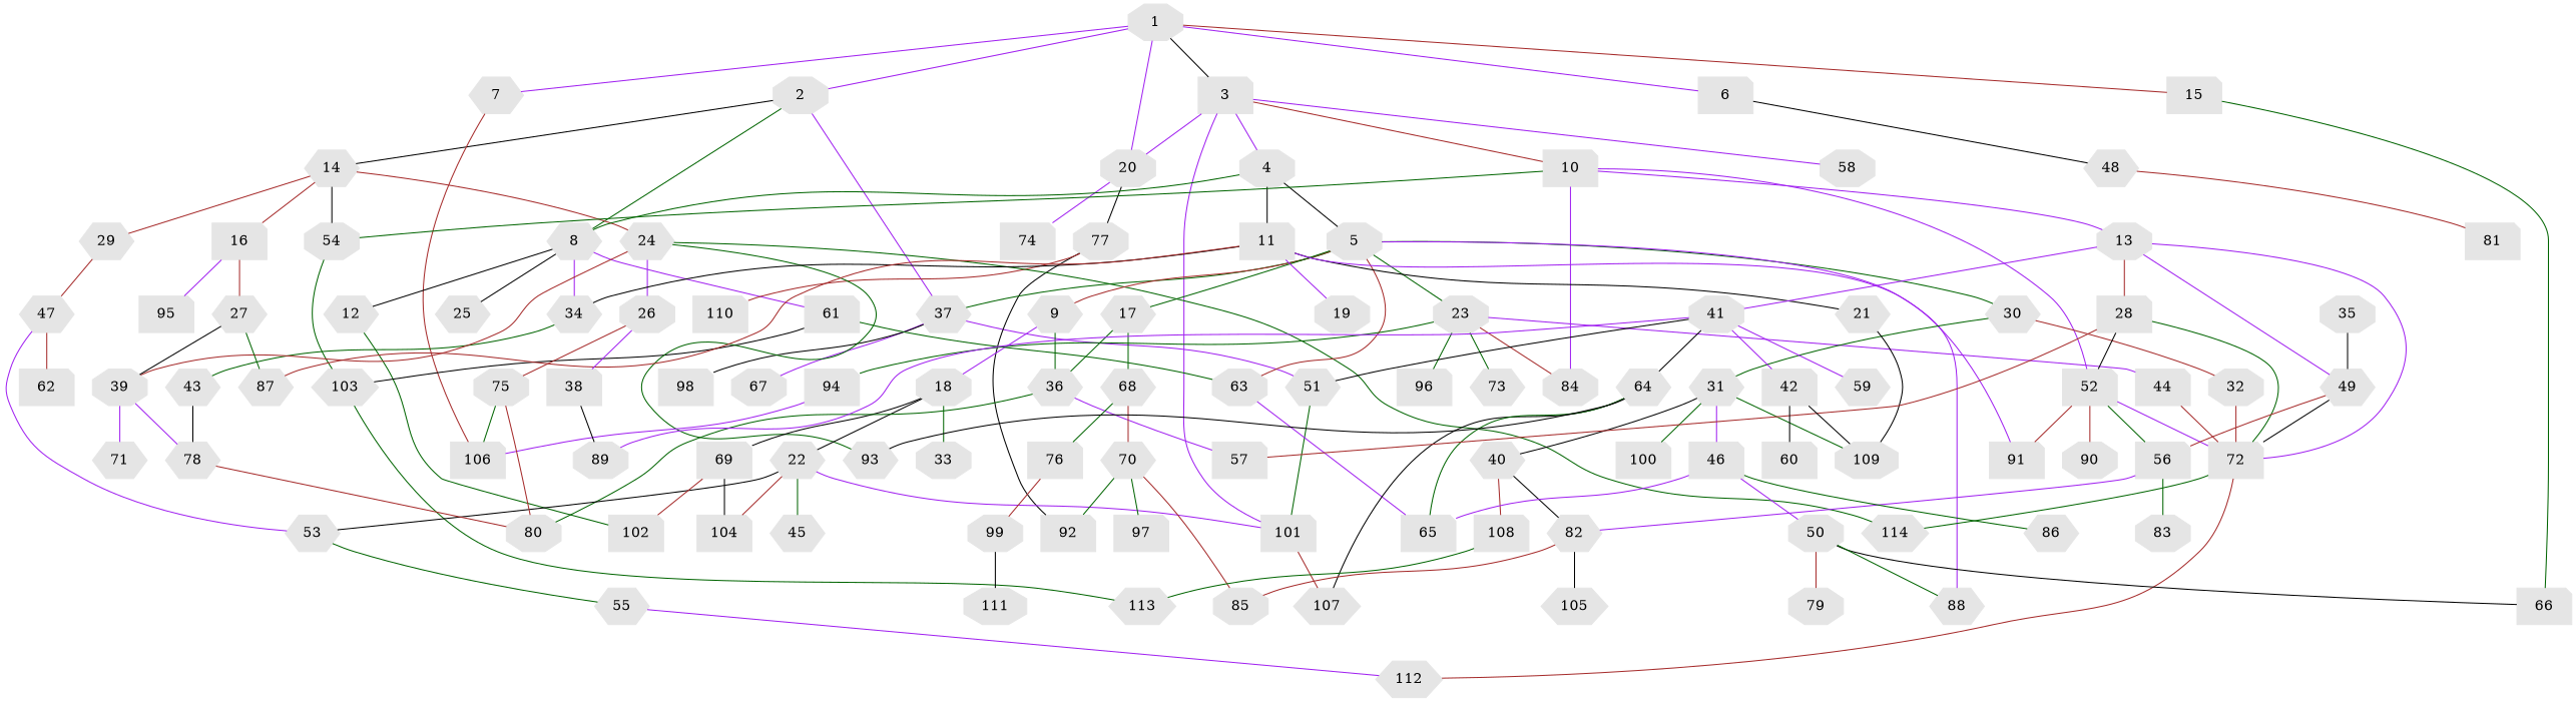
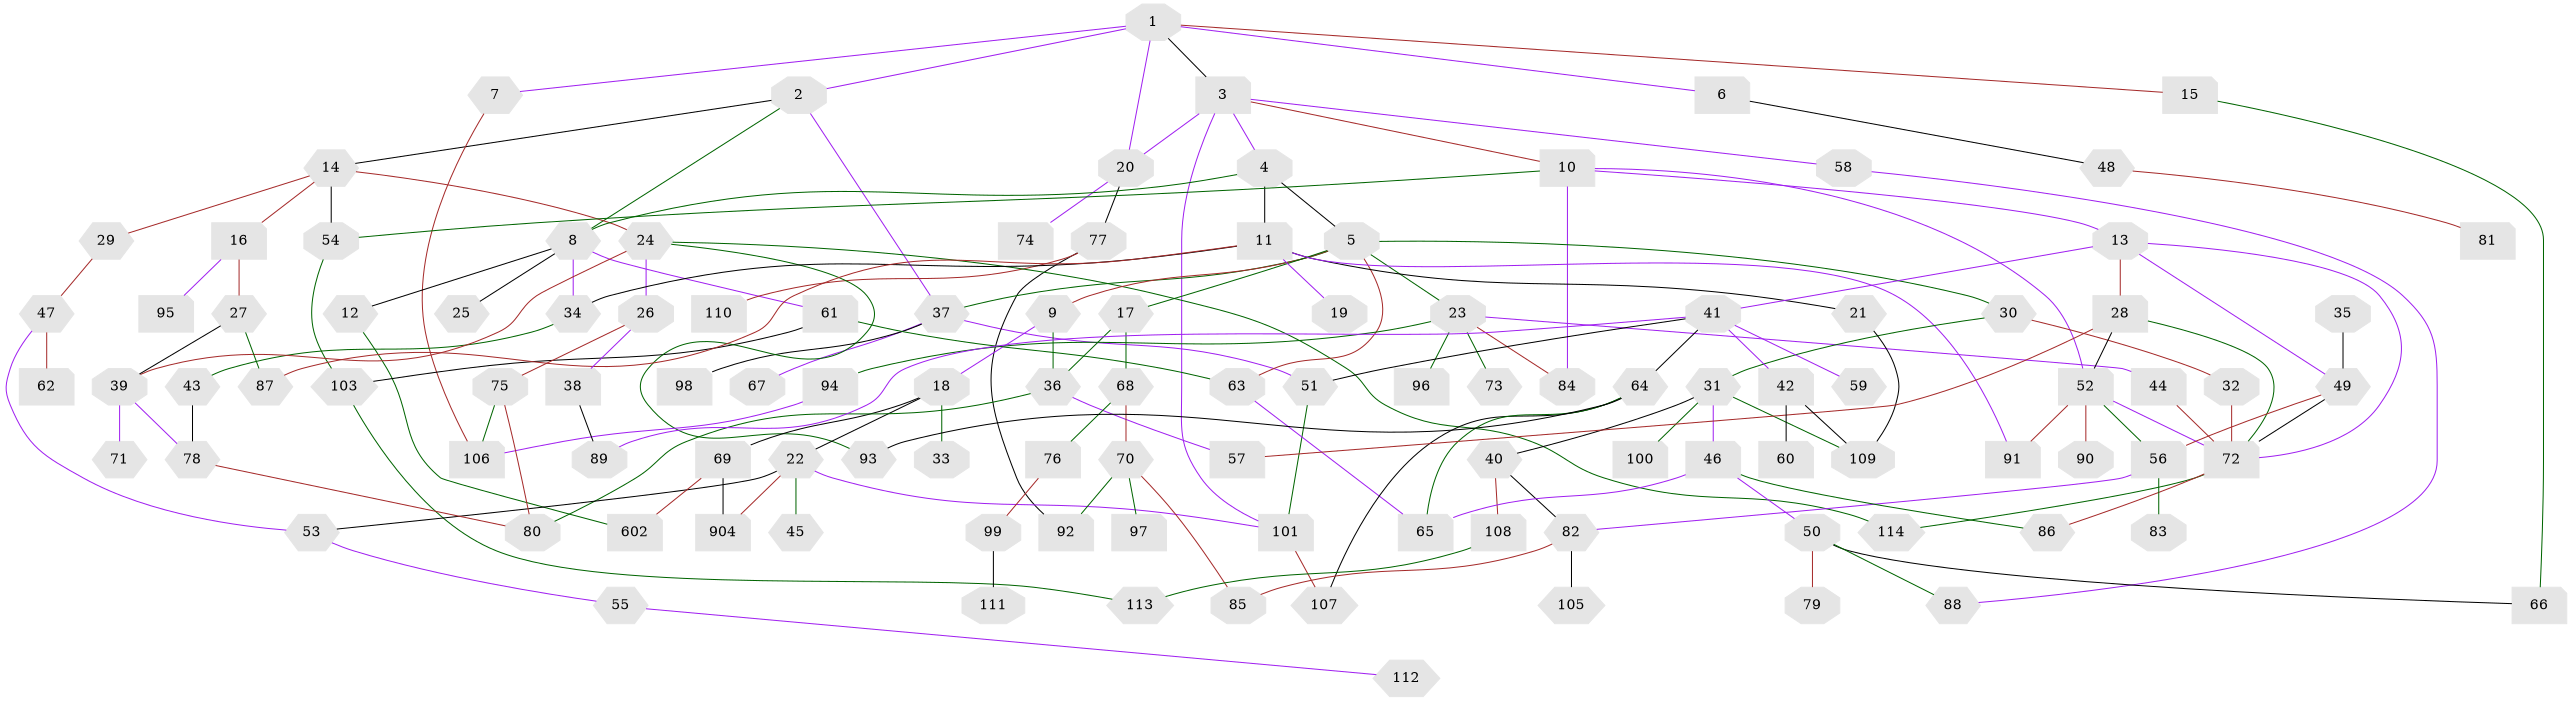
  graph {
    node [color=gray90 shape=hexagon style=filled]
    edge [color=purple]
    1 [shape=octagon]
    2 [shape=octagon]
    3 [shape=note]
    6 [shape=note]
    7
    15 [shape=note]
    20 [shape=octagon]
    8
    14
    37
    4 [shape=octagon]
    10 [shape=note]
    58 [shape=octagon]
    101 [shape=note]
    48
    106 [shape=note]
    66 [shape=note]
    74 [shape=note]
    77 [shape=octagon]
    12
    25
    34
    61 [shape=note]
    54 [shape=octagon]
    16 [shape=note]
    24
    29
    51
    67 [shape=octagon]
    98 [shape=note]
    5 [shape=octagon]
    11 [shape=note]
    13 [shape=octagon]
    52 [shape=note]
    84 [shape=octagon]
    107
    9
    17
    23 [shape=octagon]
    30
    63 [shape=octagon]
    88
    19 [shape=octagon]
    21
    87
    91 [shape=note]
    18 [shape=octagon]
    36
    68
    44 [shape=note]
    73
    94 [shape=note]
    96 [shape=note]
    31
    32 [shape=octagon]
    65 [shape=note]
    81 [shape=note]
    64
    93
-   102 [shape=note]
+   102 [shape=note label=602]
    43
    103
    22
    33 [shape=octagon]
    69 [shape=note]
    57 [shape=note]
    80 [shape=octagon]
    28 [shape=note]
    41 [shape=octagon]
    49
    72 [shape=note]
    56 [shape=note]
    90 [shape=octagon]
    109 [shape=octagon]
    89 [shape=octagon]
    42 [shape=note]
    59
    114
    112
    27
    95 [shape=note]
    26 [shape=octagon]
    39 [shape=octagon]
    47
    35 [shape=octagon]
    70
    76 [shape=note]
    45
    53
-   104 [shape=note]
+   104 [shape=note label=904]
    92 [shape=note]
    110 [shape=note]
    55
    38 [shape=note]
    75 [shape=octagon]
    71
    78
    62 [shape=note]
    40
    46 [shape=note]
    100 [shape=note]
    82
    108 [shape=note]
    50 [shape=octagon]
    86
    85 [shape=octagon]
    105
    113
    60 [shape=note]
    79 [shape=octagon]
    83 [shape=octagon]
    97 [shape=note]
    99 [shape=octagon]
    111 [shape=octagon]
    1 -- 2
    1 -- 3 [color=black]
    1 -- 6
    1 -- 7
    1 -- 15 [color=brown]
    1 -- 20
    2 -- 8 [color=darkgreen]
    2 -- 14 [color=black]
    2 -- 37
    3 -- 20
    3 -- 4
    3 -- 10 [color=brown]
    3 -- 58
    3 -- 101
    6 -- 48 [color=black]
    7 -- 106 [color=brown]
    15 -- 66 [color=darkgreen]
    20 -- 74
    20 -- 77 [color=black]
    8 -- 12 [color=black]
    8 -- 25 [color=black]
    8 -- 34
    8 -- 61
    14 -- 54 [color=black]
    14 -- 16 [color=brown]
    14 -- 24 [color=brown]
    14 -- 29 [color=brown]
    37 -- 51
    37 -- 67
    37 -- 98 [color=black]
    4 -- 8 [color=darkgreen]
    4 -- 5 [color=black]
    4 -- 11 [color=black]
    10 -- 54 [color=darkgreen]
    10 -- 13
    10 -- 52
    10 -- 84
    101 -- 107 [color=brown]
    48 -- 81 [color=brown]
    77 -- 92 [color=black]
    77 -- 110 [color=brown]
    12 -- 102 [color=darkgreen]
    34 -- 43 [color=darkgreen]
    61 -- 63 [color=darkgreen]
    61 -- 103 [color=black]
    54 -- 103 [color=darkgreen]
    16 -- 27 [color=brown]
    16 -- 95
    24 -- 93 [color=darkgreen]
    24 -- 114 [color=darkgreen]
    24 -- 26
    24 -- 39 [color=brown]
    29 -- 47 [color=brown]
    51 -- 101 [color=darkgreen]
    5 -- 37 [color=darkgreen]
    5 -- 9 [color=brown]
    5 -- 17 [color=darkgreen]
    5 -- 23 [color=darkgreen]
    5 -- 30 [color=darkgreen]
    5 -- 63 [color=brown]
-   5 -- 88
+   58 -- 88
    11 -- 34 [color=black]
    11 -- 19
    11 -- 21 [color=black]
    11 -- 87 [color=brown]
    11 -- 91
    13 -- 28 [color=brown]
    13 -- 41
    13 -- 49
    13 -- 72
    52 -- 91 [color=brown]
    52 -- 72
    52 -- 56 [color=darkgreen]
    52 -- 90 [color=brown]
    9 -- 18
    9 -- 36 [color=darkgreen]
    17 -- 36 [color=darkgreen]
    17 -- 68 [color=darkgreen]
    23 -- 84 [color=brown]
    23 -- 44
    23 -- 73 [color=darkgreen]
    23 -- 94 [color=darkgreen]
    23 -- 96 [color=darkgreen]
    30 -- 31 [color=darkgreen]
    30 -- 32 [color=brown]
    63 -- 65
    21 -- 109 [color=black]
    18 -- 22 [color=black]
    18 -- 33 [color=darkgreen]
    18 -- 69 [color=black]
    36 -- 57
    36 -- 80 [color=darkgreen]
    68 -- 70 [color=brown]
    68 -- 76 [color=darkgreen]
    44 -- 72 [color=brown]
    94 -- 106
    31 -- 109 [color=darkgreen]
    31 -- 40 [color=black]
    31 -- 46
    31 -- 100 [color=darkgreen]
    32 -- 72 [color=brown]
    64 -- 107 [color=black]
    64 -- 65 [color=darkgreen]
    64 -- 93 [color=black]
    43 -- 78 [color=black]
    103 -- 113 [color=darkgreen]
    22 -- 101
    22 -- 45 [color=darkgreen]
    22 -- 53 [color=black]
    22 -- 104 [color=brown]
    69 -- 102 [color=brown]
    69 -- 104 [color=black]
    28 -- 52 [color=black]
    28 -- 57 [color=brown]
    28 -- 72 [color=darkgreen]
    41 -- 51 [color=black]
    41 -- 64 [color=black]
    41 -- 89
    41 -- 42
    41 -- 59
    49 -- 72 [color=black]
    49 -- 56 [color=brown]
    72 -- 114 [color=darkgreen]
-   72 -- 112 [color=brown]
+   72 -- 86 [color=brown]
    56 -- 82
    56 -- 83 [color=darkgreen]
    42 -- 109 [color=black]
    42 -- 60 [color=black]
    27 -- 87 [color=darkgreen]
    27 -- 39 [color=black]
    26 -- 38
    26 -- 75 [color=brown]
    39 -- 71
    39 -- 78
    47 -- 53
    47 -- 62 [color=brown]
    35 -- 49 [color=black]
    70 -- 92 [color=darkgreen]
    70 -- 85 [color=brown]
    70 -- 97 [color=darkgreen]
    76 -- 99 [color=brown]
-   53 -- 55 [color=darkgreen]
+   53 -- 55
    55 -- 112
    38 -- 89 [color=black]
    75 -- 106 [color=darkgreen]
    75 -- 80 [color=brown]
    78 -- 80 [color=brown]
    40 -- 82 [color=black]
    40 -- 108 [color=brown]
    46 -- 65
    46 -- 50
    46 -- 86 [color=darkgreen]
    82 -- 85 [color=brown]
    82 -- 105 [color=black]
    108 -- 113 [color=darkgreen]
    50 -- 66 [color=black]
    50 -- 88 [color=darkgreen]
    50 -- 79 [color=brown]
    99 -- 111 [color=black]
  }
